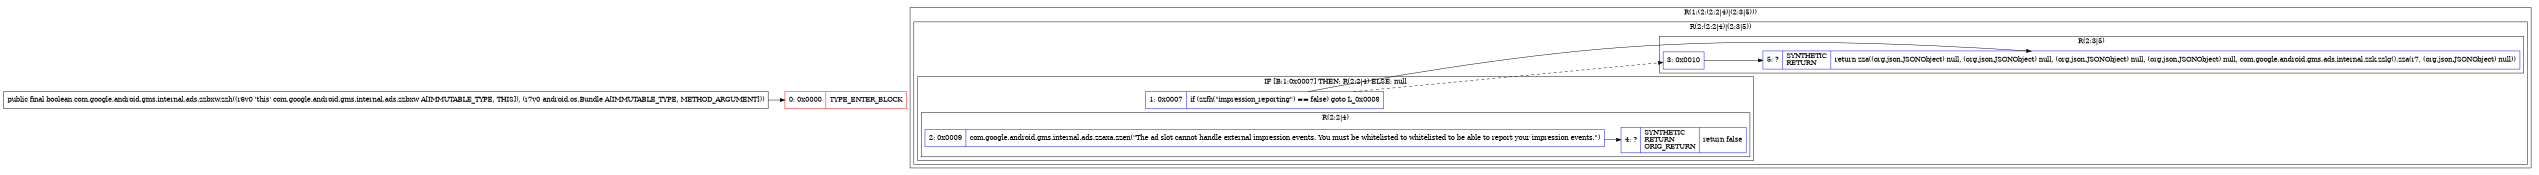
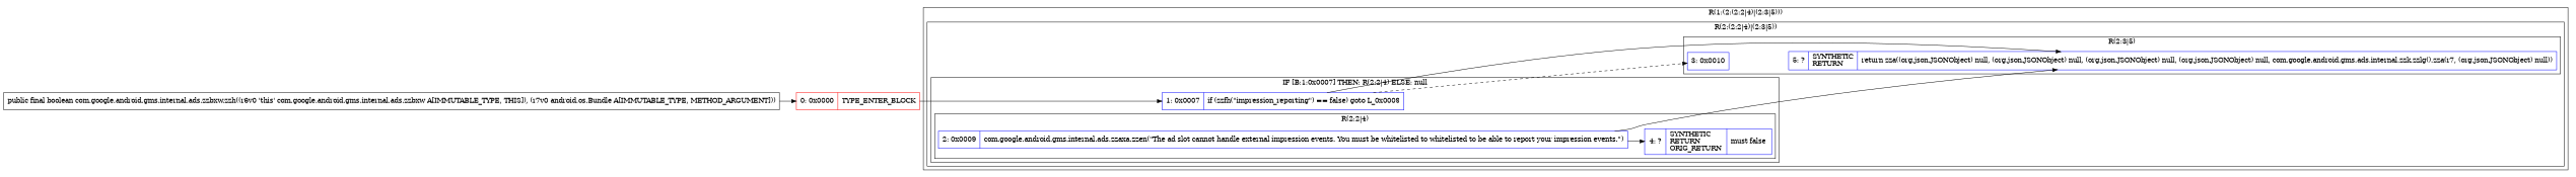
  digraph {
    rankdir=LR
    node [color=blue shape=record]
    n1 [label="{2\:\ 0x0009|com.google.android.gms.internal.ads.zzaxa.zzen(\"The ad slot cannot handle external impression events. You must be whitelisted to whitelisted to be able to report your impression events.\")\l}"]
-   n2 [label="{4\:\ ?|SYNTHETIC\lRETURN\lORIG_RETURN\l|return false\l}"]
+   n2 [label="{4\:\ ?|SYNTHETIC\lRETURN\lORIG_RETURN\l|must false\l}"]
    n3 [label="{1\:\ 0x0007|if (zzfh(\"impression_reporting\") == false) goto L_0x0009\l}"]
    n4 [label="{3\:\ 0x0010}"]
    n5 [label="{5\:\ ?|SYNTHETIC\lRETURN\l|return zza((org.json.JSONObject) null, (org.json.JSONObject) null, (org.json.JSONObject) null, (org.json.JSONObject) null, com.google.android.gms.ads.internal.zzk.zzlg().zza(r7, (org.json.JSONObject) null))\l}"]
    n6 [color=red label="{0\:\ 0x0000|TYPE_ENTER_BLOCK\l}"]
    n7 [label="{public final boolean com.google.android.gms.internal.ads.zzbxw.zzh((r6v0 'this' com.google.android.gms.internal.ads.zzbxw A[IMMUTABLE_TYPE, THIS]), (r7v0 android.os.Bundle A[IMMUTABLE_TYPE, METHOD_ARGUMENT])) }" color=""]
    subgraph cluster_1 {
      label="R(1:(2:(2:2|4)|(2:3|5)))"
      subgraph cluster_2 {
        label="R(2:(2:2|4)|(2:3|5))"
        subgraph cluster_3 {
          label="IF [B:1:0x0007] THEN: R(2:2|4) ELSE: null"
          n3
          subgraph cluster_4 {
            label="R(2:2|4)"
            n1
            n2
          }
        }
        subgraph cluster_5 {
          label="R(2:3|5)"
          n4
          n5
        }
      }
    }
    n1 -> n2
    n3 -> n4 [style=dashed]
    n3 -> n5
-   n4 -> n5
+   n1 -> n5
+   n6 -> n3
    n7 -> n6
  }
